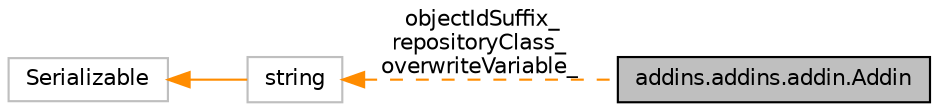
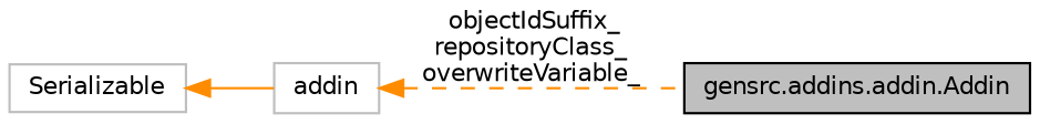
  digraph {
    rankdir=LR
    node [color=grey75 fillcolor=white fontname=Helvetica fontsize=10 shape=record style=filled]
    edge [color=darkorange dir=back fontname=Helvetica fontsize=10 labelfontname=Helvetica labelfontsize=10]
-   n1 [color=black fillcolor=grey75 fontcolor=black height=0.2 label="addins.addins.addin.Addin" width=0.4]
+   n1 [color=black fillcolor=grey75 fontcolor=black height=0.2 label="gensrc.addins.addin.Addin" width=0.4]
    n2 [height=0.2 label=Serializable width=0.4]
-   n3 [height=0.2 label=string width=0.4]
+   n3 [height=0.2 label=addin width=0.4]
    n2 -> n3 [style=solid]
    n3 -> n1 [label=" objectIdSuffix_\nrepositoryClass_\noverwriteVariable_" style=dashed]
  }
